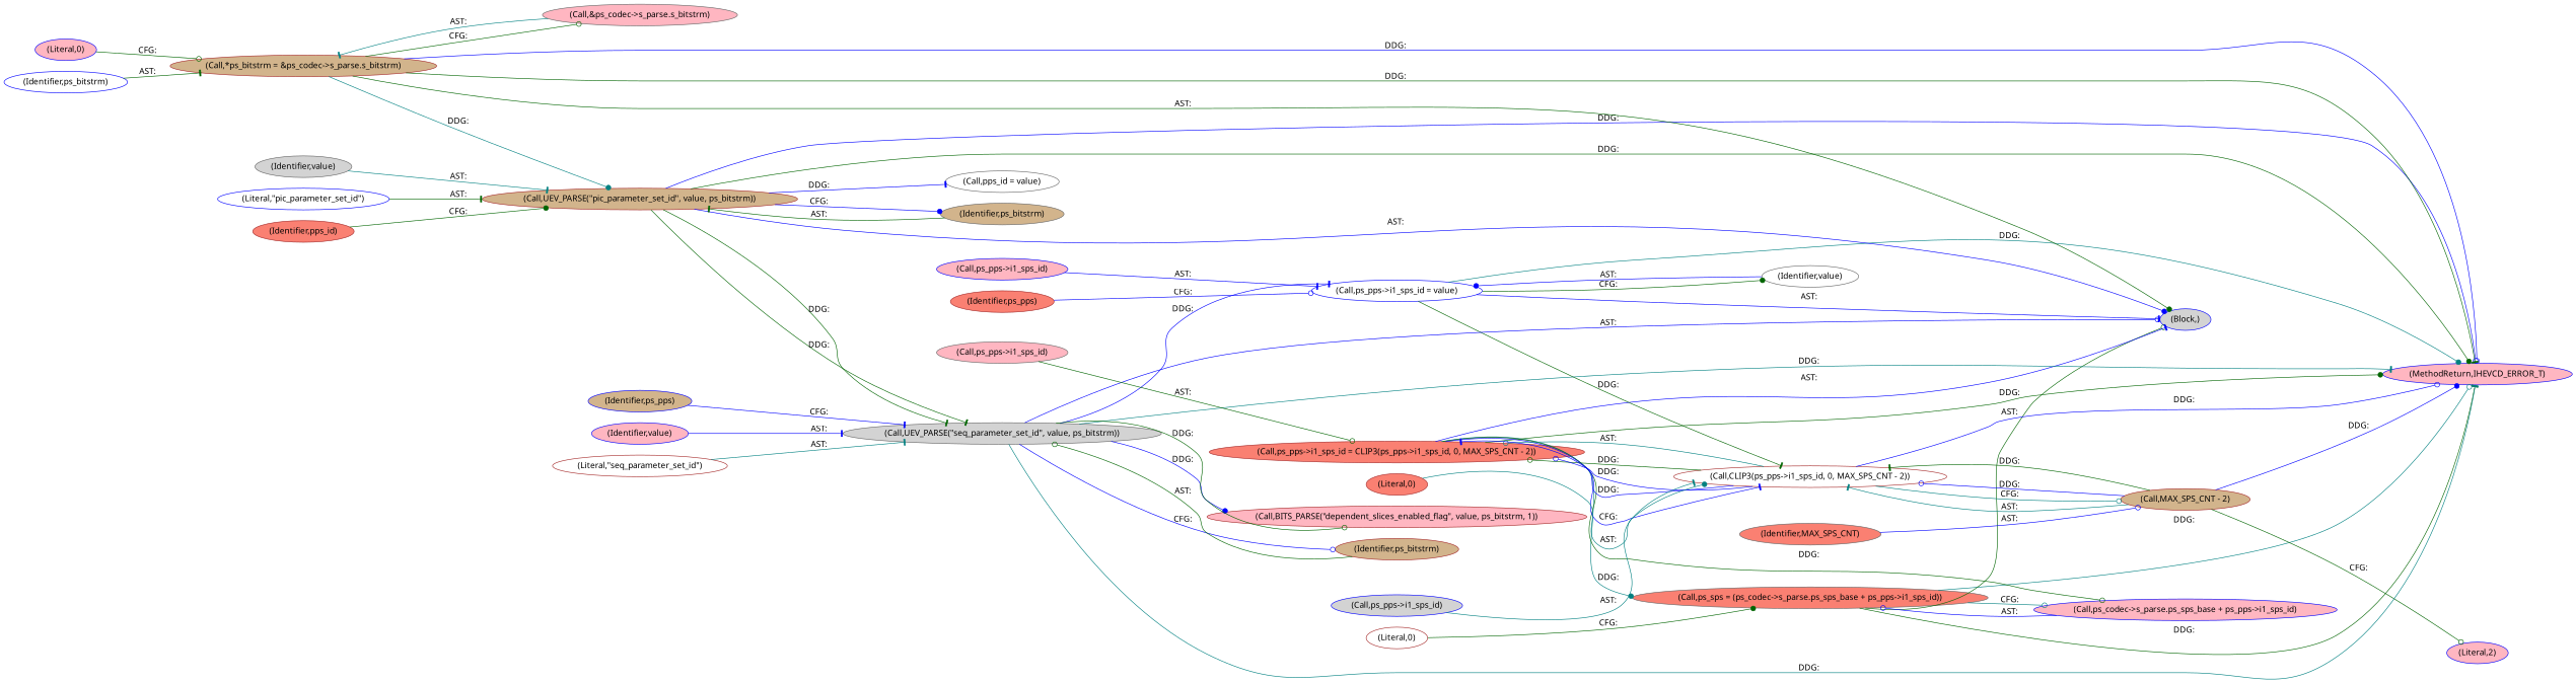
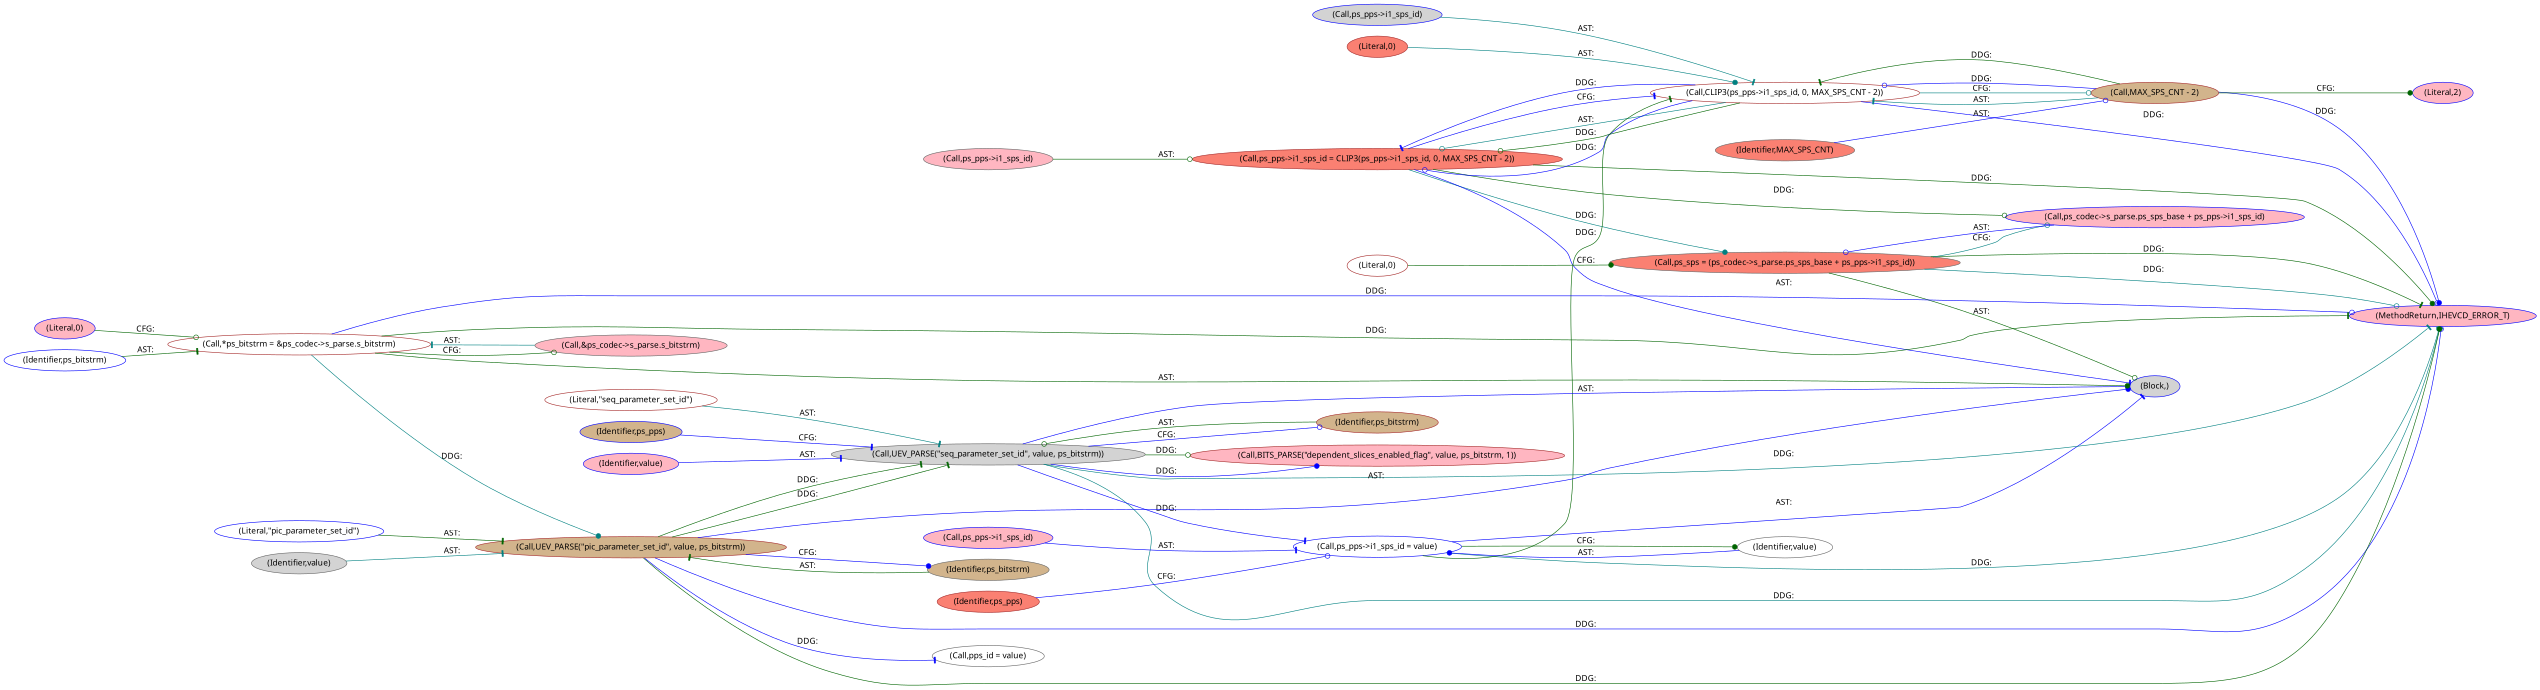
  digraph {
    fontname="Noto Sans"
    rankdir=LR
    node [color=blue fillcolor=lightpink fontname="Noto Sans" style=filled]
    edge [arrowhead=tee color=darkgreen fontname="Noto Sans"]
    n1 [color=gray40 fillcolor=salmon label="(Call,ps_sps = (ps_codec->s_parse.ps_sps_base + ps_pps->i1_sps_id))"]
    n2 [label="(MethodReturn,IHEVCD_ERROR_T)"]
    n3 [fillcolor=lightgrey label="(Block,)"]
    n4 [label="(Call,ps_codec->s_parse.ps_sps_base + ps_pps->i1_sps_id)"]
    n5 [color=brown fillcolor=salmon label="(Call,ps_pps->i1_sps_id = CLIP3(ps_pps->i1_sps_id, 0, MAX_SPS_CNT - 2))"]
    n6 [color=brown fillcolor=white label="(Call,CLIP3(ps_pps->i1_sps_id, 0, MAX_SPS_CNT - 2))"]
    n7 [color=brown fillcolor=tan label="(Call,MAX_SPS_CNT - 2)"]
    n8 [label="(Literal,2)"]
    n9 [fillcolor=white label="(Call,ps_pps->i1_sps_id = value)"]
    n10 [color=gray40 fillcolor=white label="(Identifier,value)"]
    n11 [color=gray40 fillcolor=lightgrey label="(Call,UEV_PARSE(\"seq_parameter_set_id\", value, ps_bitstrm))"]
    n12 [color=brown label="(Call,BITS_PARSE(\"dependent_slices_enabled_flag\", value, ps_bitstrm, 1))"]
    n13 [color=brown fillcolor=tan label="(Identifier,ps_bitstrm)"]
    n14 [color=brown fillcolor=tan label="(Call,UEV_PARSE(\"pic_parameter_set_id\", value, ps_bitstrm))"]
    n15 [color=gray40 fillcolor=white label="(Call,pps_id = value)"]
    n16 [color=gray40 fillcolor=tan label="(Identifier,ps_bitstrm)"]
-   n17 [color=brown fillcolor=tan label="(Call,*ps_bitstrm = &ps_codec->s_parse.s_bitstrm)"]
+   n17 [color=brown fillcolor=white label="(Call,*ps_bitstrm = &ps_codec->s_parse.s_bitstrm)"]
    n18 [color=gray40 label="(Call,&ps_codec->s_parse.s_bitstrm)"]
    n19 [fillcolor=tan label="(Identifier,ps_pps)"]
    n20 [label="(Literal,0)"]
    n21 [fillcolor=white label="(Identifier,ps_bitstrm)"]
    n22 [label="(Identifier,value)"]
    n23 [label="(Call,ps_pps->i1_sps_id)"]
    n24 [fillcolor=white label="(Literal,\"pic_parameter_set_id\")"]
    n25 [color=brown fillcolor=salmon label="(Identifier,ps_pps)"]
    n26 [color=brown fillcolor=white label="(Literal,\"seq_parameter_set_id\")"]
    n27 [color=brown fillcolor=white label="(Literal,0)"]
    n28 [color=gray40 fillcolor=salmon label="(Identifier,MAX_SPS_CNT)"]
-   n29 [color=brown fillcolor=salmon label="(Identifier,pps_id)"]
    n30 [color=brown fillcolor=salmon label="(Literal,0)"]
    n31 [color=gray40 label="(Call,ps_pps->i1_sps_id)"]
    n32 [fillcolor=lightgrey label="(Call,ps_pps->i1_sps_id)"]
    n33 [color=gray40 fillcolor=lightgrey label="(Identifier,value)"]
    n1 -> n2 [arrowhead=odot color=teal label="DDG: "]
    n1 -> n2 [label="DDG: "]
    n1 -> n3 [arrowhead=odot label="AST: "]
    n1 -> n4 [arrowhead=odot color=teal label="CFG: "]
    n4 -> n1 [arrowhead=odot color=blue label="AST: "]
    n5 -> n1 [arrowhead=dot color=teal label="DDG: "]
    n5 -> n2 [arrowhead=dot label="DDG: "]
    n5 -> n3 [color=blue label="AST: "]
    n5 -> n4 [arrowhead=odot label="DDG: "]
    n5 -> n6 [color=blue label="CFG: "]
    n6 -> n2 [arrowhead=odot color=blue label="DDG: "]
    n6 -> n5 [arrowhead=odot color=teal label="AST: "]
    n6 -> n5 [arrowhead=odot label="DDG: "]
    n6 -> n5 [arrowhead=odot color=blue label="DDG: "]
    n6 -> n5 [color=blue label="DDG: "]
    n6 -> n7 [arrowhead=odot color=teal label="CFG: "]
    n7 -> n2 [arrowhead=dot color=blue label="DDG: "]
    n7 -> n6 [color=teal label="AST: "]
    n7 -> n6 [label="DDG: "]
    n7 -> n6 [arrowhead=odot color=blue label="DDG: "]
-   n7 -> n8 [arrowhead=odot label="CFG: "]
+   n7 -> n8 [arrowhead=dot label="CFG: "]
    n9 -> n2 [arrowhead=dot color=teal label="DDG: "]
    n9 -> n3 [color=blue label="AST: "]
    n9 -> n6 [label="DDG: "]
    n9 -> n10 [arrowhead=dot label="CFG: "]
    n10 -> n9 [arrowhead=dot color=blue label="AST: "]
    n11 -> n2 [color=teal label="DDG: "]
    n11 -> n2 [color=teal label="DDG: "]
    n11 -> n3 [arrowhead=odot color=blue label="AST: "]
    n11 -> n9 [color=blue label="DDG: "]
    n11 -> n12 [arrowhead=dot color=blue label="DDG: "]
    n11 -> n12 [arrowhead=odot label="DDG: "]
    n11 -> n13 [arrowhead=odot color=blue label="CFG: "]
    n13 -> n11 [arrowhead=odot label="AST: "]
    n14 -> n2 [arrowhead=odot color=blue label="DDG: "]
    n14 -> n2 [arrowhead=dot label="DDG: "]
    n14 -> n3 [arrowhead=dot color=blue label="AST: "]
    n14 -> n11 [label="DDG: "]
    n14 -> n11 [label="DDG: "]
    n14 -> n15 [color=blue label="DDG: "]
    n14 -> n16 [arrowhead=dot color=blue label="CFG: "]
    n16 -> n14 [label="AST: "]
    n17 -> n2 [arrowhead=odot color=blue label="DDG: "]
    n17 -> n2 [label="DDG: "]
    n17 -> n3 [arrowhead=dot label="AST: "]
    n17 -> n14 [arrowhead=dot color=teal label="DDG: "]
    n17 -> n18 [arrowhead=odot label="CFG: "]
    n18 -> n17 [color=teal label="AST: "]
    n19 -> n11 [color=blue label="CFG: "]
    n20 -> n17 [arrowhead=odot label="CFG: "]
    n21 -> n17 [label="AST: "]
    n22 -> n11 [color=blue label="AST: "]
    n23 -> n9 [color=blue label="AST: "]
    n24 -> n14 [label="AST: "]
    n25 -> n9 [arrowhead=odot color=blue label="CFG: "]
    n26 -> n11 [color=teal label="AST: "]
    n27 -> n1 [arrowhead=dot label="CFG: "]
    n28 -> n7 [arrowhead=odot color=blue label="AST: "]
-   n29 -> n14 [arrowhead=dot label="CFG: "]
    n30 -> n6 [arrowhead=dot color=teal label="AST: "]
    n31 -> n5 [arrowhead=odot label="AST: "]
    n32 -> n6 [color=teal label="AST: "]
    n33 -> n14 [color=teal label="AST: "]
  }
